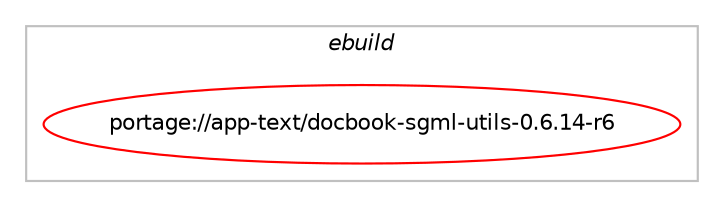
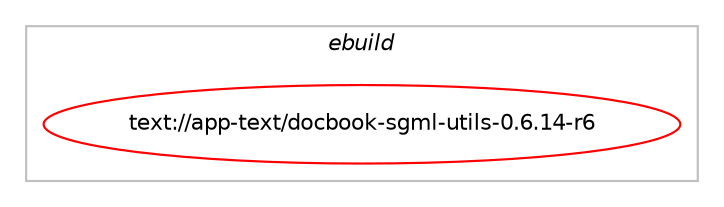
  digraph {
    compound=true
    concentrate=true
    fontname=Helvetica
    fontsize=10
    newrank=true
    rankdir=LR
    ranksep=1.5
-   n1 [color=red fontname=Helvetica fontsize=10 label="portage://app-text/docbook-sgml-utils-0.6.14-r6" width=4]
+   n1 [color=red fontname=Helvetica fontsize=10 label="text://app-text/docbook-sgml-utils-0.6.14-r6" width=4]
    subgraph cluster_1 {
      color=gray
      label=<<i>ebuild</i>>
      n1
    }
    subgraph cluster_2 {
      color=gray
      label=<<i>dependencies</i>>
      subgraph cluster_3 {
        color=gray
        fillcolor="#eeeeee"
        label=<<i>compile</i>>
        style=filled
      }
      subgraph cluster_4 {
        color=gray
        fillcolor="#eeeeee"
        label=<<i>compile and run</i>>
        style=filled
      }
      subgraph cluster_5 {
        color=gray
        fillcolor="#eeeeee"
        label=<<i>run</i>>
        style=filled
      }
    }
    subgraph cluster_6 {
      color=gray
      label=<<i>candidates</i>>
      rank=same
    }
  }
